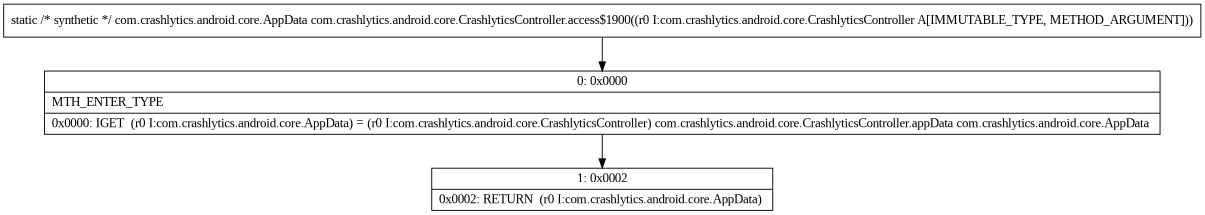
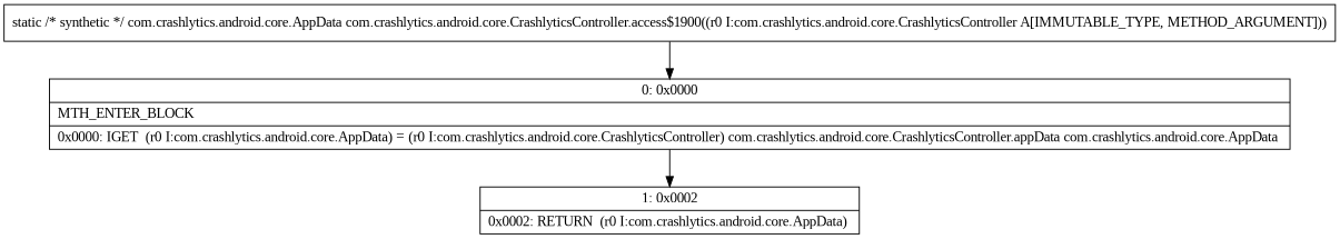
  digraph {
    fontname="Liberation Serif"
    node [shape=record fontname="Liberation Serif"]
    edge [fontname="Liberation Serif"]
-   n1 [label="{0\:\ 0x0000|MTH_ENTER_TYPE\l|0x0000: IGET  (r0 I:com.crashlytics.android.core.AppData) = (r0 I:com.crashlytics.android.core.CrashlyticsController) com.crashlytics.android.core.CrashlyticsController.appData com.crashlytics.android.core.AppData \l}"]
+   n1 [label="{0\:\ 0x0000|MTH_ENTER_BLOCK\l|0x0000: IGET  (r0 I:com.crashlytics.android.core.AppData) = (r0 I:com.crashlytics.android.core.CrashlyticsController) com.crashlytics.android.core.CrashlyticsController.appData com.crashlytics.android.core.AppData \l}"]
    n2 [label="{1\:\ 0x0002|0x0002: RETURN  (r0 I:com.crashlytics.android.core.AppData) \l}"]
    n3 [label="{static \/* synthetic *\/ com.crashlytics.android.core.AppData com.crashlytics.android.core.CrashlyticsController.access$1900((r0 I:com.crashlytics.android.core.CrashlyticsController A[IMMUTABLE_TYPE, METHOD_ARGUMENT])) }"]
    n1 -> n2
    n3 -> n1
  }
